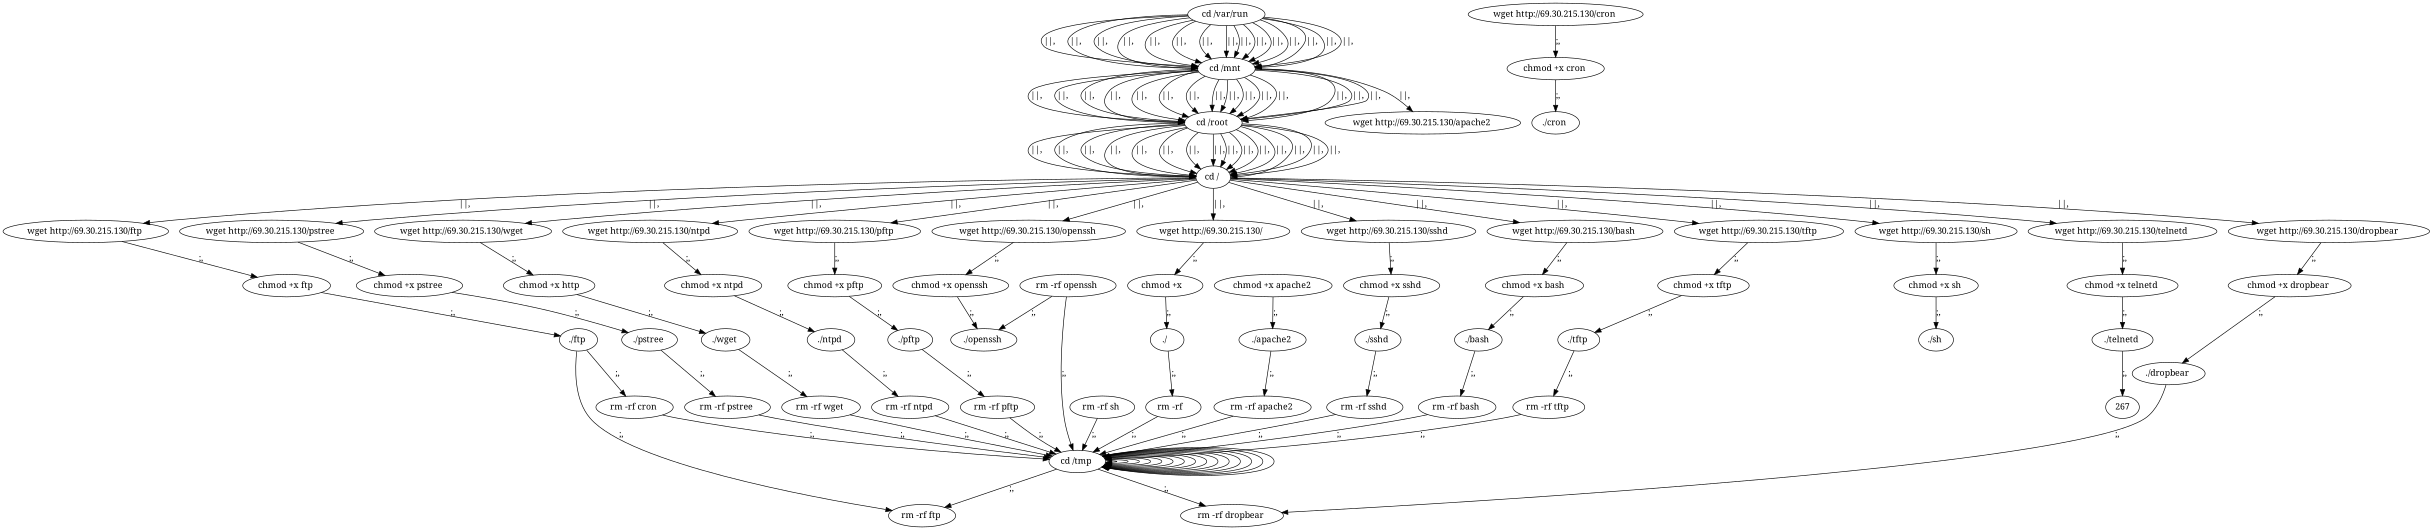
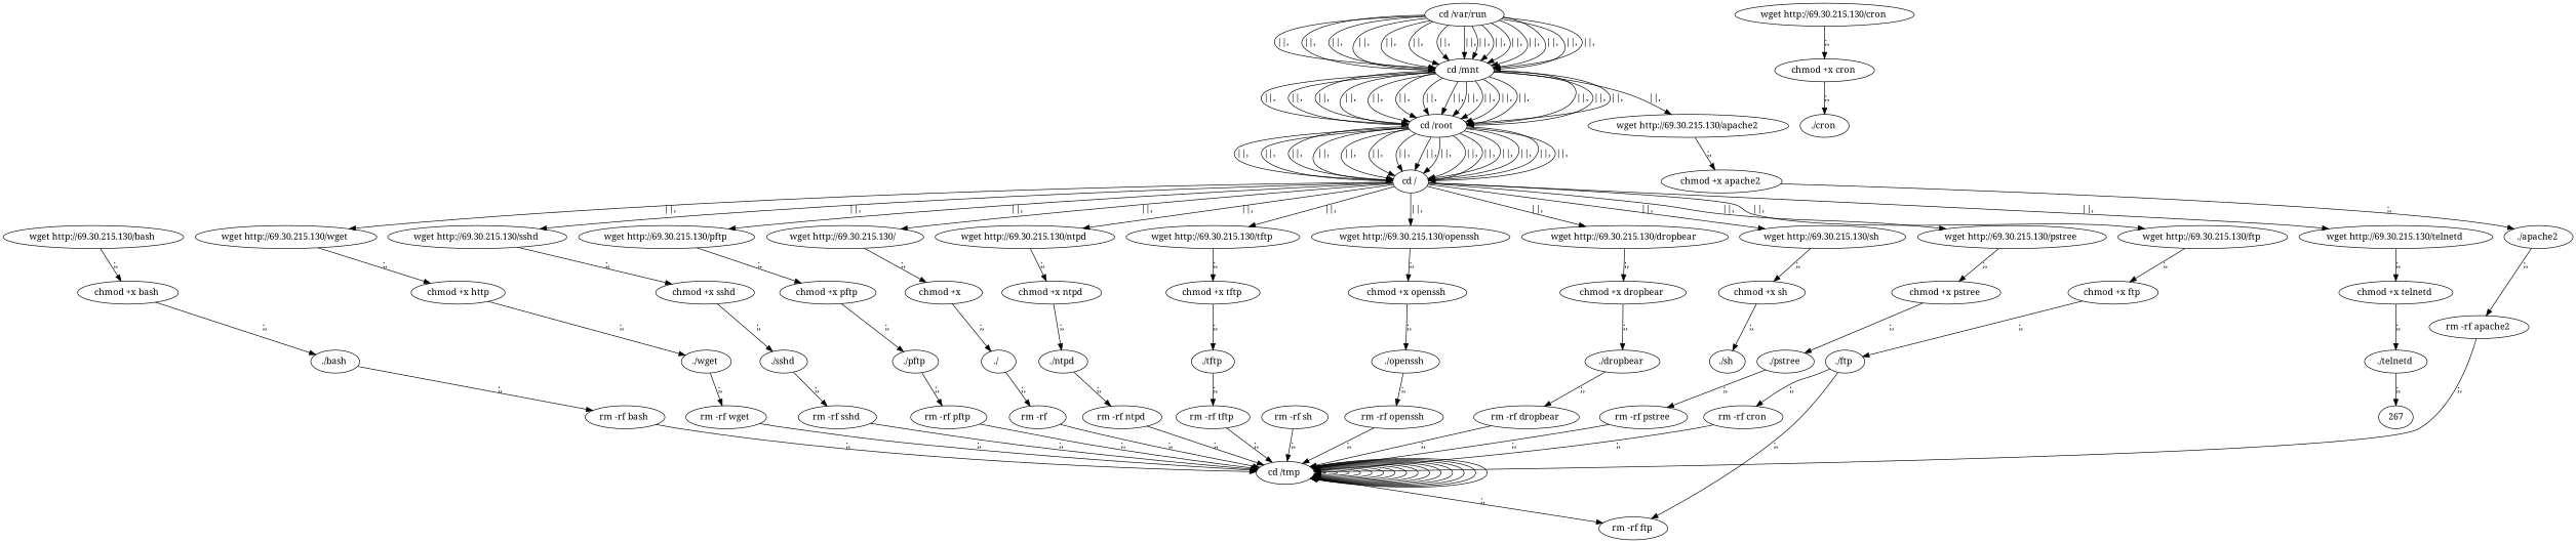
  digraph {
    fontname="Noto Serif"
    node [fontname="Noto Serif"]
    edge [fontname="Noto Serif"]
    n1 [label="cd /tmp "]
    n2 [label="rm -rf ftp "]
    n3 [label="cd /var/run "]
    n4 [label="cd /mnt "]
    n5 [label="cd /root "]
    n6 [label="wget http://69.30.215.130/apache2 "]
    n7 [label="cd / "]
    n8 [label="wget http://69.30.215.130/ntpd "]
    n9 [label="wget http://69.30.215.130/sshd "]
    n10 [label="wget http://69.30.215.130/openssh "]
    n11 [label="wget http://69.30.215.130/bash "]
    n12 [label="wget http://69.30.215.130/tftp "]
    n13 [label="wget http://69.30.215.130/pstree "]
    n14 [label="wget http://69.30.215.130/dropbear "]
    n15 [label="wget http://69.30.215.130/wget "]
    n16 [label="wget http://69.30.215.130/ftp "]
    n17 [label="wget http://69.30.215.130/pftp "]
    n18 [label="wget http://69.30.215.130/sh "]
    n19 [label="wget http://69.30.215.130/  "]
    n20 [label="wget http://69.30.215.130/telnetd "]
    n21 [label="chmod +x ntpd "]
    n22 [label="chmod +x sshd "]
    n23 [label="chmod +x openssh "]
    n24 [label="chmod +x bash "]
    n25 [label="chmod +x tftp "]
    n26 [label="chmod +x pstree "]
    n27 [label="chmod +x dropbear "]
    n28 [label="chmod +x http"]
    n29 [label="wget http://69.30.215.130/cron "]
    n30 [label="chmod +x cron "]
    n31 [label="chmod +x ftp "]
    n32 [label="chmod +x pftp "]
    n33 [label="chmod +x sh "]
    n34 [label="chmod +x   "]
    n35 [label="chmod +x apache2 "]
    n36 [label="chmod +x telnetd "]
    n37 [label="./ntpd "]
    n38 [label="rm -rf ntpd "]
    n39 [label="./sshd "]
    n40 [label="rm -rf sshd "]
    n41 [label="./openssh "]
    n42 [label="rm -rf openssh "]
    n43 [label="./bash "]
    n44 [label="rm -rf bash "]
    n45 [label="./tftp "]
    n46 [label="rm -rf tftp "]
    n47 [label="./pstree "]
    n48 [label="rm -rf pstree "]
    n49 [label="./dropbear "]
    n50 [label="rm -rf dropbear "]
    n51 [label="./wget "]
    n52 [label="rm -rf wget "]
    n53 [label="./cron "]
    n54 [label="rm -rf cron "]
    n55 [label="./ftp "]
    n56 [label="./pftp "]
    n57 [label="rm -rf pftp "]
    n58 [label="./sh "]
    n59 [label="rm -rf sh "]
    n60 [label="./  "]
    n61 [label="rm -rf   "]
    n62 [label="./apache2 "]
    n63 [label="rm -rf apache2 "]
    n64 [label="./telnetd "]
    267
    n1 -> n1
    n1 -> n1
    n1 -> n1
    n1 -> n1
    n1 -> n1
    n1 -> n1
    n1 -> n1
    n1 -> n1
    n1 -> n1
    n1 -> n1
    n1 -> n1
    n1 -> n1
    n1 -> n1
    n1 -> n1
    n1 -> n1
    n1 -> n2 [label=";,"]
    n3 -> n4 [label="||,"]
    n3 -> n4 [label="||,"]
    n3 -> n4 [label="||,"]
    n3 -> n4 [label="||,"]
    n3 -> n4 [label="||,"]
    n3 -> n4 [label="||,"]
    n3 -> n4 [label="||,"]
    n3 -> n4 [label="||,"]
    n3 -> n4 [label="||,"]
    n3 -> n4 [label="||,"]
    n3 -> n4 [label="||,"]
    n3 -> n4 [label="||,"]
    n3 -> n4 [label="||,"]
    n3 -> n4 [label="||,"]
    n3 -> n4 [label="||,"]
    n4 -> n5 [label="||,"]
    n4 -> n5 [label="||,"]
    n4 -> n5 [label="||,"]
    n4 -> n5 [label="||,"]
    n4 -> n5 [label="||,"]
    n4 -> n5 [label="||,"]
    n4 -> n5 [label="||,"]
    n4 -> n5 [label="||,"]
    n4 -> n5 [label="||,"]
    n4 -> n5 [label="||,"]
    n4 -> n5 [label="||,"]
    n4 -> n5 [label="||,"]
    n4 -> n5 [label="||,"]
    n4 -> n5 [label="||,"]
    n4 -> n5 [label="||,"]
    n4 -> n6 [label="||,"]
    n5 -> n7 [label="||,"]
    n5 -> n7 [label="||,"]
    n5 -> n7 [label="||,"]
    n5 -> n7 [label="||,"]
    n5 -> n7 [label="||,"]
    n5 -> n7 [label="||,"]
    n5 -> n7 [label="||,"]
    n5 -> n7 [label="||,"]
    n5 -> n7 [label="||,"]
    n5 -> n7 [label="||,"]
    n5 -> n7 [label="||,"]
    n5 -> n7 [label="||,"]
    n5 -> n7 [label="||,"]
    n5 -> n7 [label="||,"]
    n5 -> n7 [label="||,"]
+   n6 -> n35 [label=";,"]
    n7 -> n8 [label="||,"]
    n7 -> n9 [label="||,"]
    n7 -> n10 [label="||,"]
-   n7 -> n11 [label="||,"]
    n7 -> n12 [label="||,"]
    n7 -> n13 [label="||,"]
    n7 -> n14 [label="||,"]
    n7 -> n15 [label="||,"]
    n7 -> n16 [label="||,"]
    n7 -> n17 [label="||,"]
    n7 -> n18 [label="||,"]
    n7 -> n19 [label="||,"]
    n7 -> n20 [label="||,"]
    n8 -> n21 [label=";,"]
    n9 -> n22 [label=";,"]
    n10 -> n23 [label=";,"]
    n11 -> n24 [label=";,"]
    n12 -> n25 [label=";,"]
    n13 -> n26 [label=";,"]
    n14 -> n27 [label=";,"]
    n15 -> n28 [label=";,"]
    n16 -> n31 [label=";,"]
    n17 -> n32 [label=";,"]
    n18 -> n33 [label=";,"]
    n19 -> n34 [label=";,"]
    n20 -> n36 [label=";,"]
    n21 -> n37 [label=";,"]
    n22 -> n39 [label=";,"]
    n23 -> n41 [label=";,"]
    n24 -> n43 [label=";,"]
    n25 -> n45 [label=";,"]
    n26 -> n47 [label=";,"]
    n27 -> n49 [label=";,"]
    n28 -> n51 [label=";,"]
    n29 -> n30 [label=";,"]
    n30 -> n53 [label=";,"]
    n31 -> n55 [label=";,"]
    n32 -> n56 [label=";,"]
    n33 -> n58 [label=";,"]
    n34 -> n60 [label=";,"]
    n35 -> n62 [label=";,"]
    n36 -> n64 [label=";,"]
    n37 -> n38 [label=";,"]
    n38 -> n1 [label=";,"]
    n39 -> n40 [label=";,"]
    n40 -> n1 [label=";,"]
-   n42 -> n41 [label=";,"]
+   n41 -> n42 [label=";,"]
    n42 -> n1 [label=";,"]
    n43 -> n44 [label=";,"]
    n44 -> n1 [label=";,"]
    n45 -> n46 [label=";,"]
    n46 -> n1 [label=";,"]
    n47 -> n48 [label=";,"]
    n48 -> n1 [label=";,"]
    n49 -> n50 [label=";,"]
-   n1 -> n50 [label=";,"]
+   n50 -> n1 [label=";,"]
    n51 -> n52 [label=";,"]
    n52 -> n1 [label=";,"]
    n54 -> n1 [label=";,"]
    n55 -> n2 [label=";,"]
    n55 -> n54 [label=";,"]
    n56 -> n57 [label=";,"]
    n57 -> n1 [label=";,"]
    n59 -> n1 [label=";,"]
    n60 -> n61 [label=";,"]
    n61 -> n1 [label=";,"]
    n62 -> n63 [label=";,"]
    n63 -> n1 [label=";,"]
    n64 -> 267 [label=";,"]
  }
